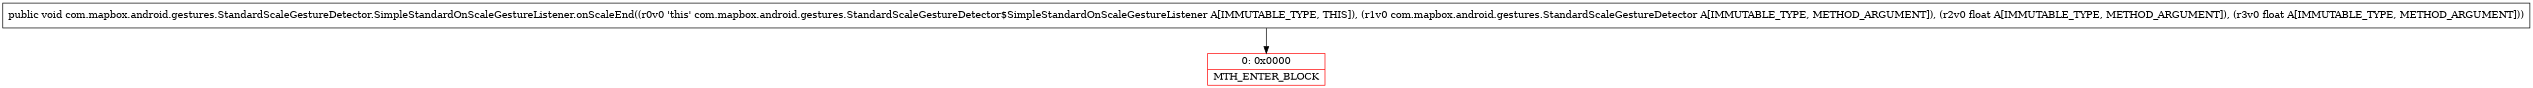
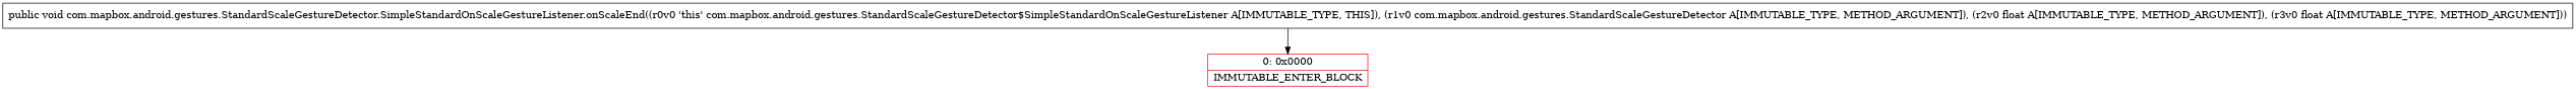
  digraph {
    node [shape=record]
-   n1 [color=red label="{0\:\ 0x0000|MTH_ENTER_BLOCK\l}"]
+   n1 [color=red label="{0\:\ 0x0000|IMMUTABLE_ENTER_BLOCK\l}"]
    n2 [label="{public void com.mapbox.android.gestures.StandardScaleGestureDetector.SimpleStandardOnScaleGestureListener.onScaleEnd((r0v0 'this' com.mapbox.android.gestures.StandardScaleGestureDetector$SimpleStandardOnScaleGestureListener A[IMMUTABLE_TYPE, THIS]), (r1v0 com.mapbox.android.gestures.StandardScaleGestureDetector A[IMMUTABLE_TYPE, METHOD_ARGUMENT]), (r2v0 float A[IMMUTABLE_TYPE, METHOD_ARGUMENT]), (r3v0 float A[IMMUTABLE_TYPE, METHOD_ARGUMENT])) }"]
    subgraph cluster_1 {
      label="R(0)"
    }
    n2 -> n1
  }
